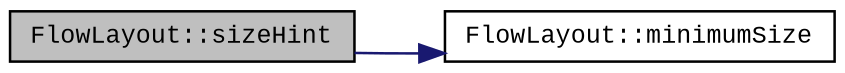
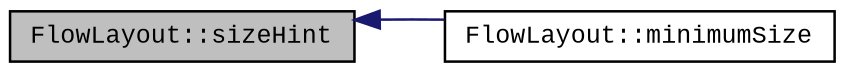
  digraph {
    rankdir=LR
    fontname="Liberation Mono"
    node [color=black fontname="Liberation Mono" fontsize=10 shape=record style=filled]
    n1 [fillcolor=grey75 fontcolor=black height=0.2 label="FlowLayout::sizeHint" width=0.4]
    n2 [fillcolor=white height=0.2 label="FlowLayout::minimumSize" width=0.4]
-   n1 -> n2 [color=midnightblue fontname="Liberation Mono" fontsize=10 labelfontname=Helvetica labelfontsize=10 style=solid]
+   n2 -> n1 [color=midnightblue fontname="Liberation Mono" fontsize=10 labelfontname=Helvetica labelfontsize=10 style=solid]
  }
